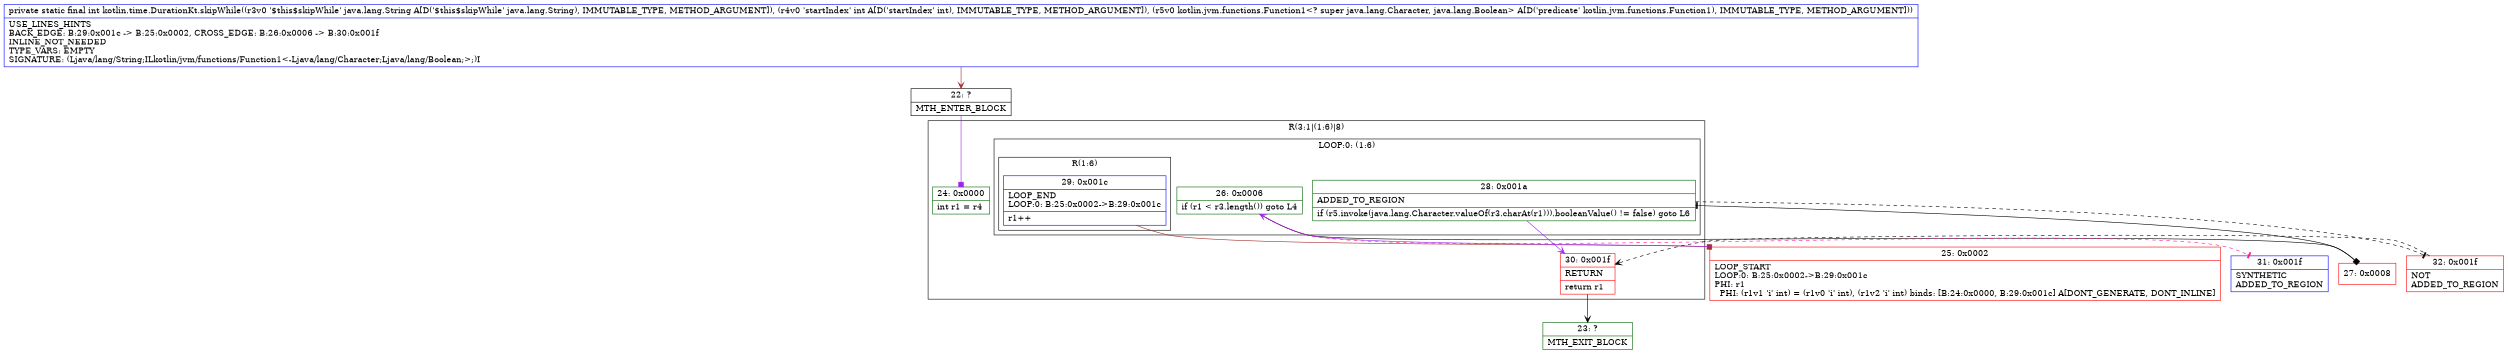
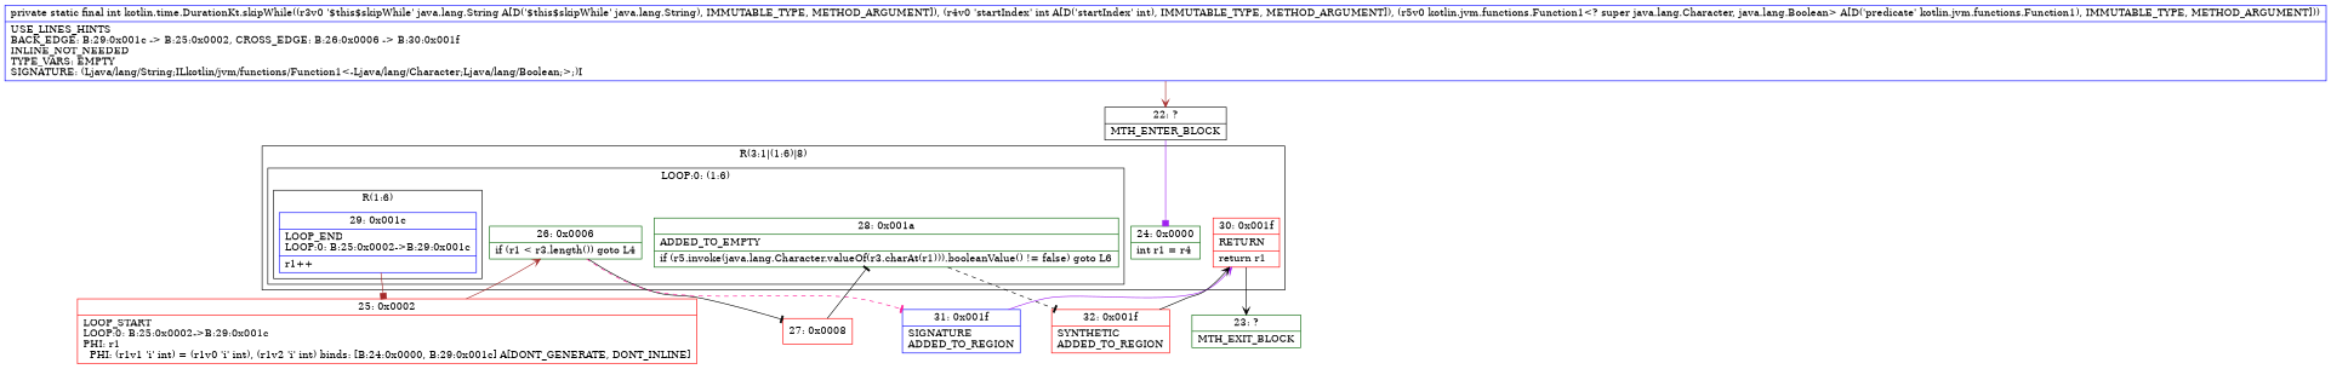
  digraph {
    node [color=darkgreen shape=record]
    edge [arrowhead=vee color=black]
    n1 [color=blue label="{29\:\ 0x001c|LOOP_END\lLOOP:0: B:25:0x0002\-\>B:29:0x001c\l|r1++\l}"]
    n2 [label="{26\:\ 0x0006|if (r1 \< r3.length()) goto L4\l}"]
-   n3 [label="{28\:\ 0x001a|ADDED_TO_REGION\l|if (r5.invoke(java.lang.Character.valueOf(r3.charAt(r1))).booleanValue() != false) goto L6\l}"]
+   n3 [label="{28\:\ 0x001a|ADDED_TO_EMPTY\l|if (r5.invoke(java.lang.Character.valueOf(r3.charAt(r1))).booleanValue() != false) goto L6\l}"]
    n4 [label="{24\:\ 0x0000|int r1 = r4\l}"]
    n5 [color=red label="{30\:\ 0x001f|RETURN\l|return r1\l}"]
    n6 [color=red label="{25\:\ 0x0002|LOOP_START\lLOOP:0: B:25:0x0002\-\>B:29:0x001c\lPHI: r1 \l  PHI: (r1v1 'i' int) = (r1v0 'i' int), (r1v2 'i' int) binds: [B:24:0x0000, B:29:0x001c] A[DONT_GENERATE, DONT_INLINE]\l}"]
    n7 [color=red label="{27\:\ 0x0008}"]
-   n8 [color=blue label="{31\:\ 0x001f|SYNTHETIC\lADDED_TO_REGION\l}"]
-   n9 [color=red label="{32\:\ 0x001f|NOT\lADDED_TO_REGION\l}"]
+   n8 [color=blue label="{31\:\ 0x001f|SIGNATURE\lADDED_TO_REGION\l}"]
+   n9 [color=red label="{32\:\ 0x001f|SYNTHETIC\lADDED_TO_REGION\l}"]
    n10 [label="{23\:\ ?|MTH_EXIT_BLOCK\l}"]
    n11 [color=black label="{22\:\ ?|MTH_ENTER_BLOCK\l}"]
    n12 [color=blue label="{private static final int kotlin.time.DurationKt.skipWhile((r3v0 '$this$skipWhile' java.lang.String A[D('$this$skipWhile' java.lang.String), IMMUTABLE_TYPE, METHOD_ARGUMENT]), (r4v0 'startIndex' int A[D('startIndex' int), IMMUTABLE_TYPE, METHOD_ARGUMENT]), (r5v0 kotlin.jvm.functions.Function1\<? super java.lang.Character, java.lang.Boolean\> A[D('predicate' kotlin.jvm.functions.Function1), IMMUTABLE_TYPE, METHOD_ARGUMENT]))  | USE_LINES_HINTS\lBACK_EDGE: B:29:0x001c \-\> B:25:0x0002, CROSS_EDGE: B:26:0x0006 \-\> B:30:0x001f\lINLINE_NOT_NEEDED\lTYPE_VARS: EMPTY\lSIGNATURE: (Ljava\/lang\/String;ILkotlin\/jvm\/functions\/Function1\<\-Ljava\/lang\/Character;Ljava\/lang\/Boolean;\>;)I\l}"]
    subgraph cluster_1 {
      label="R(3:1|(1:6)|8)"
      n4
      n5
      subgraph cluster_2 {
        label="LOOP:0: (1:6)"
        n2
        n3
        subgraph cluster_3 {
          label="R(1:6)"
          n1
        }
      }
    }
    n1 -> n6 [arrowhead=box color=brown]
-   n2 -> n7 [arrowhead=box]
+   n2 -> n7 [arrowhead=tee]
    n2 -> n8 [arrowhead=tee color=deeppink style=dashed]
    n3 -> n9 [arrowhead=tee style=dashed]
    n5 -> n10
-   n6 -> n2 [color=purple]
+   n6 -> n2 [color=brown]
    n7 -> n3 [arrowhead=tee]
-   n3 -> n5 [color=purple]
-   n9 -> n5 [style=dashed]
+   n8 -> n5 [color=purple]
+   n9 -> n5
    n11 -> n4 [arrowhead=box color=purple]
    n12 -> n11 [color=brown]
  }
